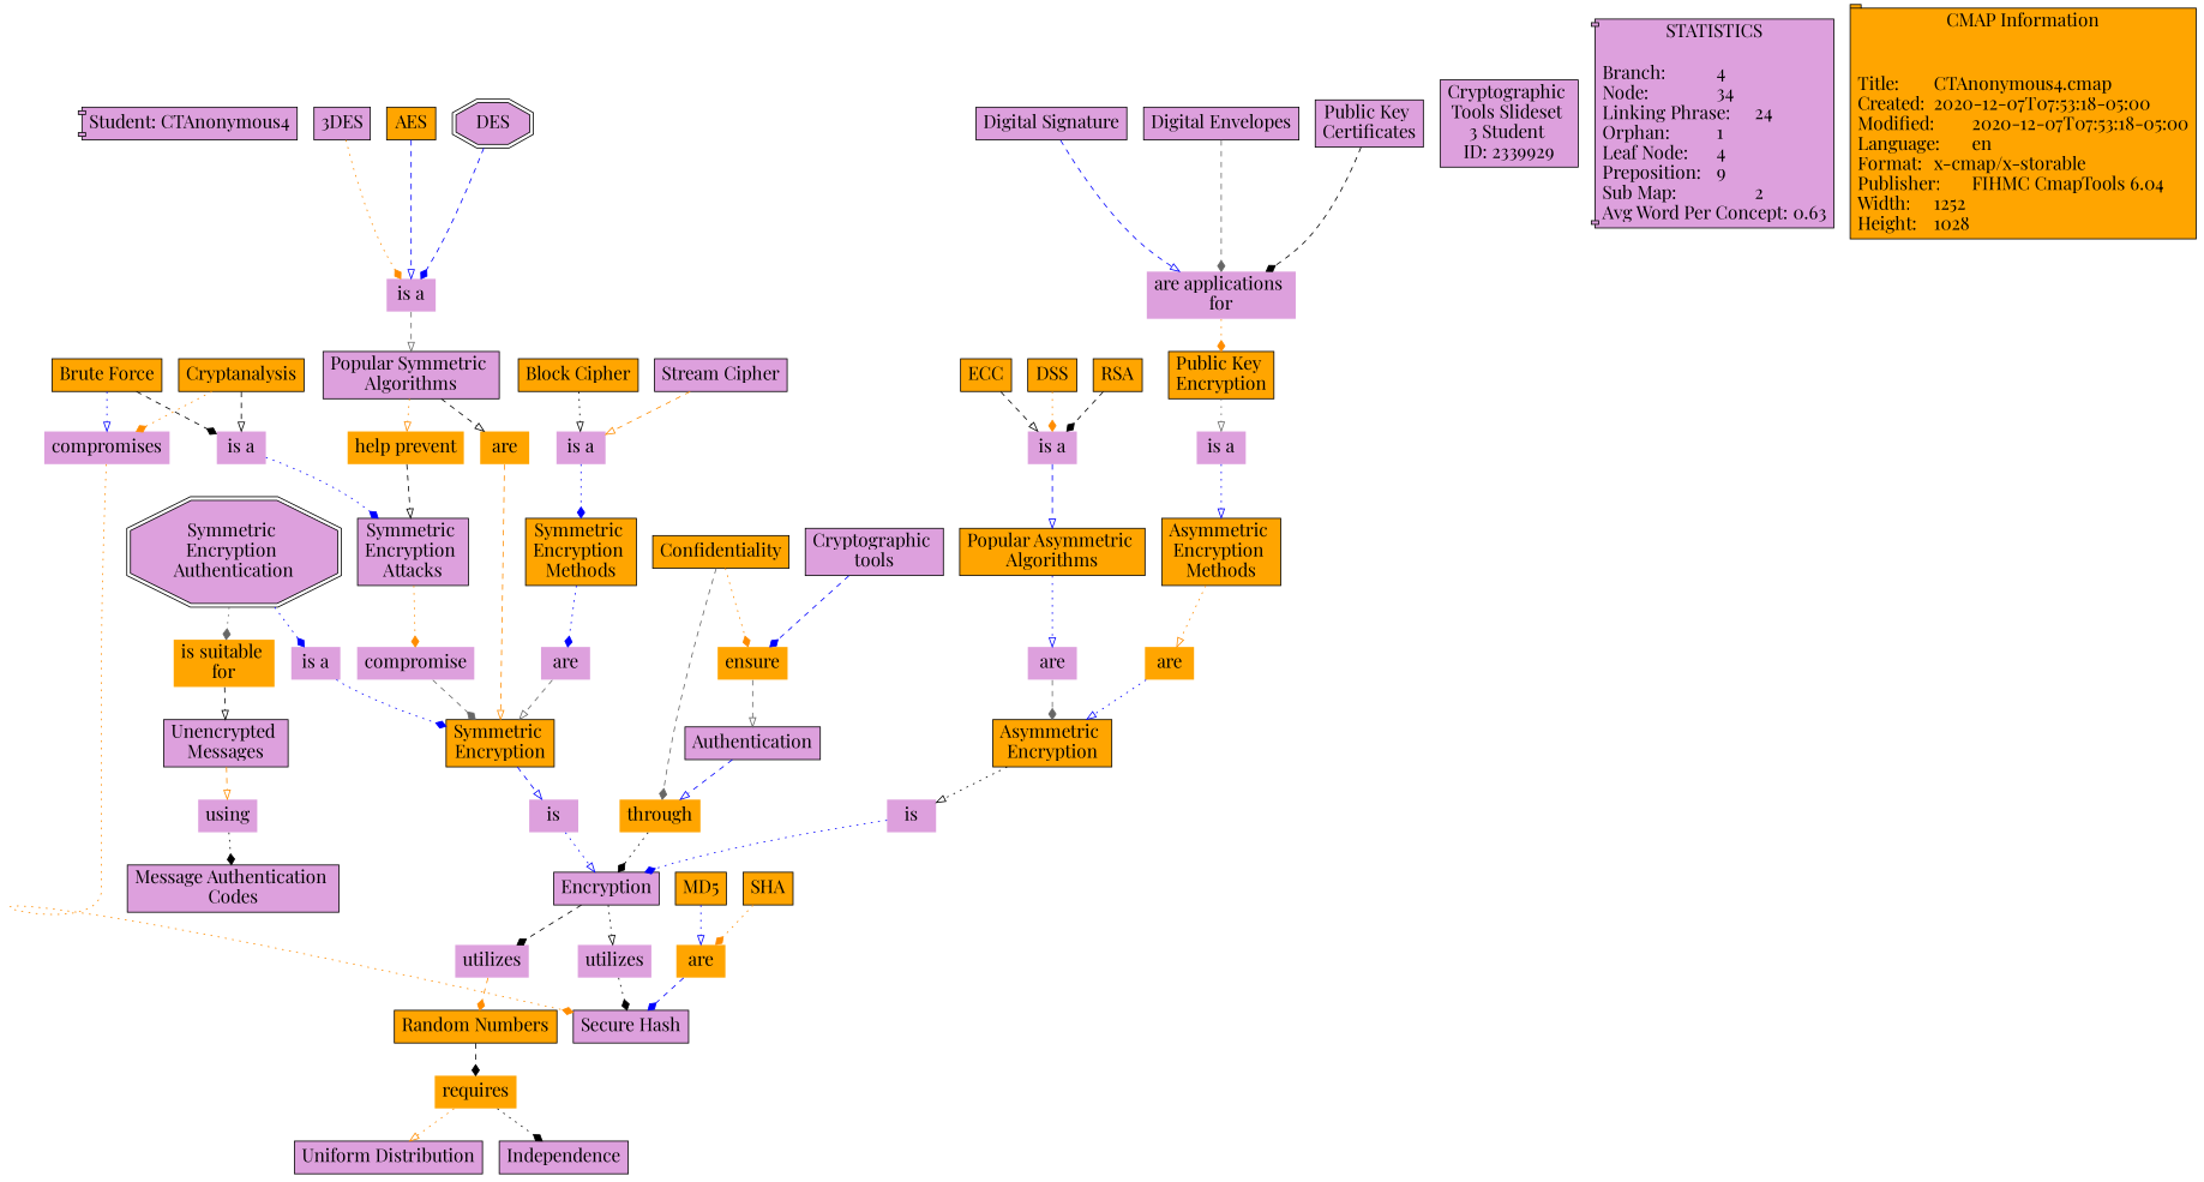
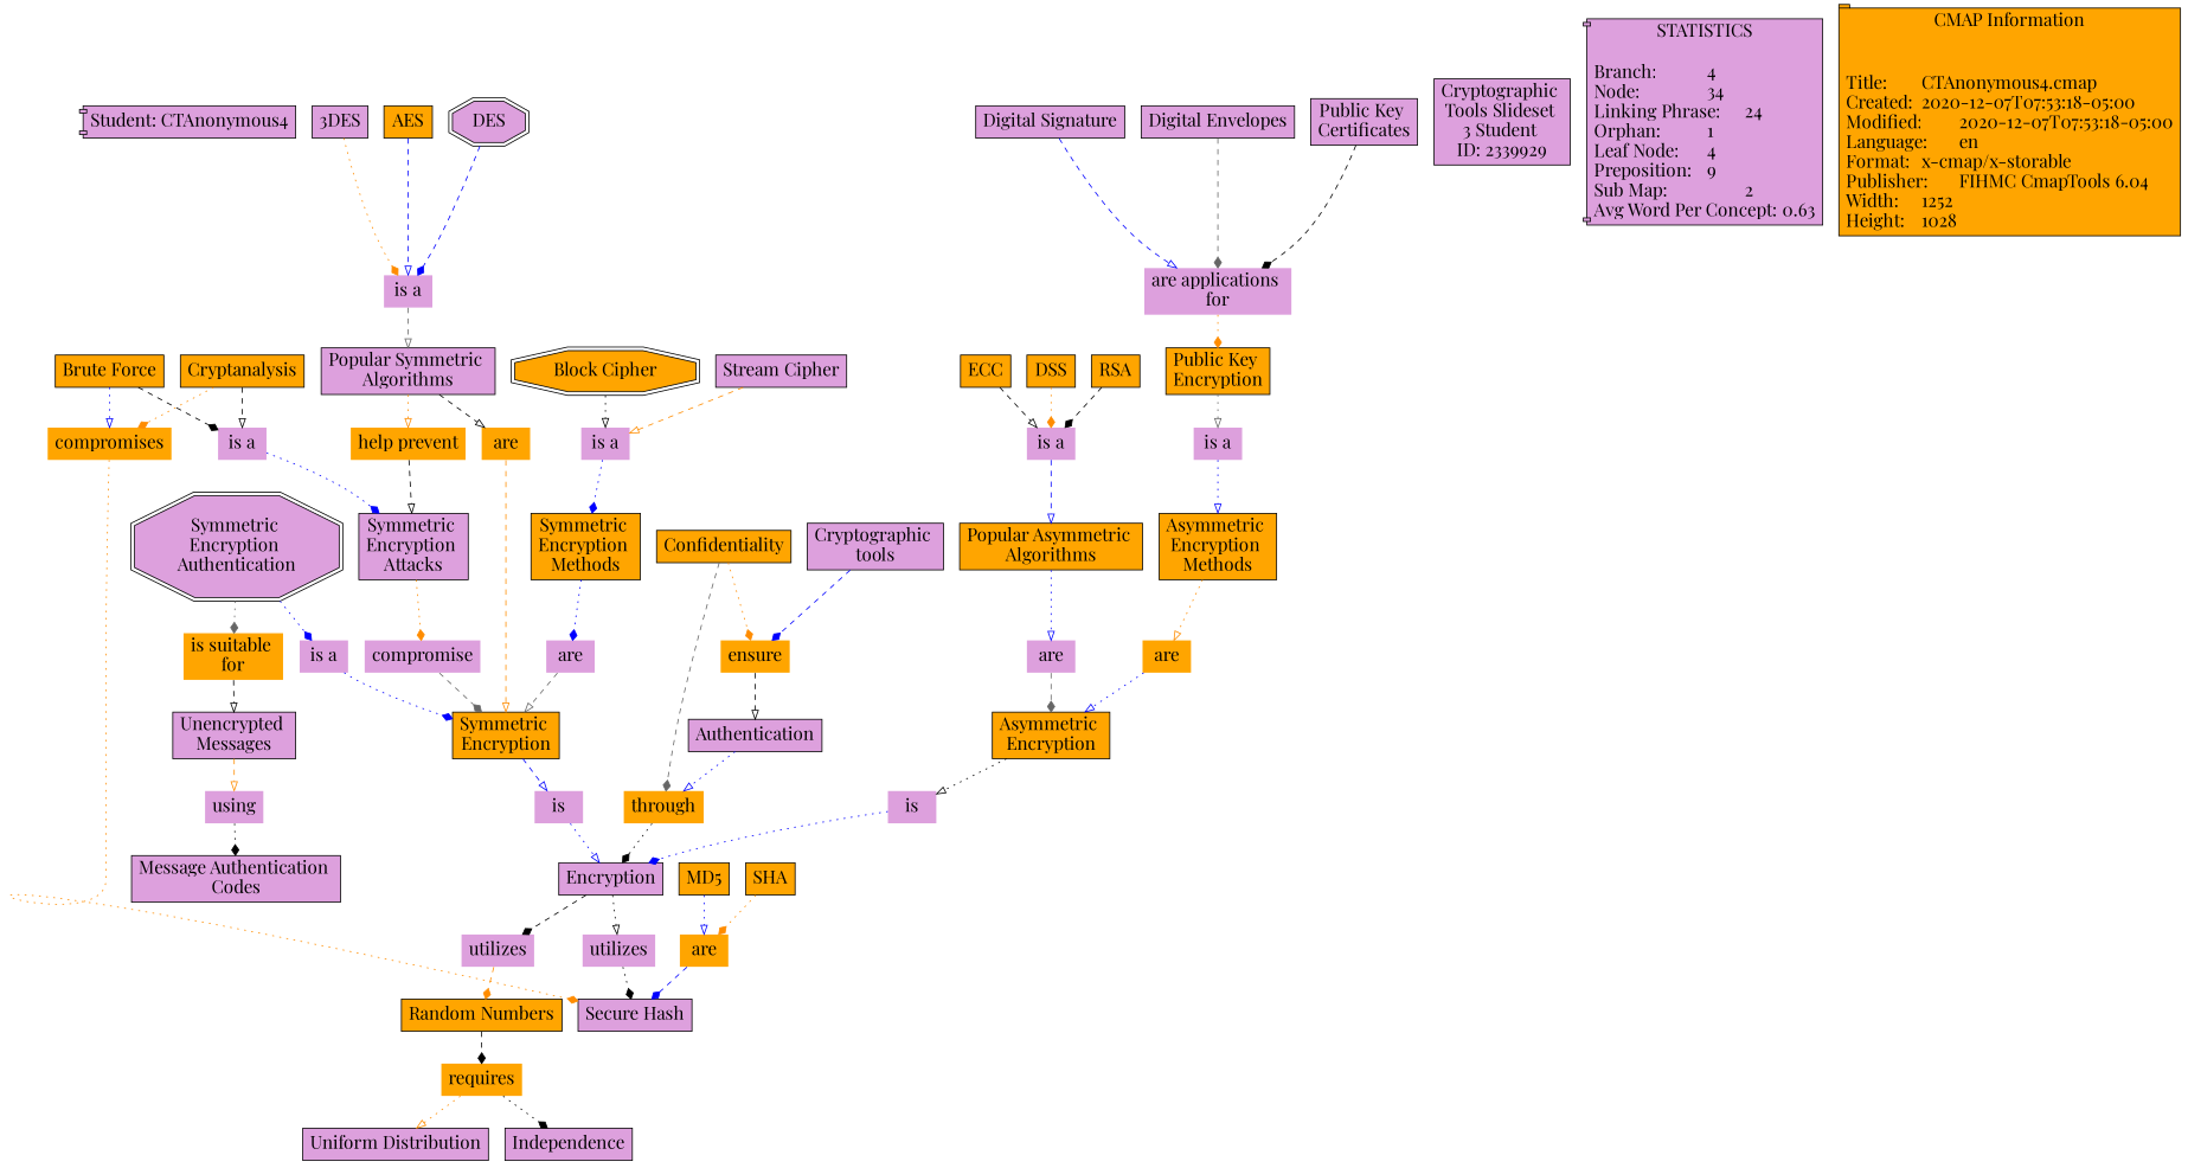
  digraph {
    fontname="Playfair Display"
    node [fillcolor=plum fontname="Playfair Display" fontsize=20 shape=rect style=filled]
    edge [arrowhead=diamond color=blue constraint=true fontname="Playfair Display" style=dotted]
    n1 [label="Student: CTAnonymous4" shape=component]
    n2 [label=Encryption]
    n3 [label=utilizes shape=none]
    n4 [label=utilizes shape=none]
    n5 [label="Secure Hash\n"]
    n6 [fillcolor=orange label="Random Numbers\n"]
    n7 [label="Popular Symmetric \nAlgorithms"]
    n8 [fillcolor=orange label=are shape=none]
    n9 [fillcolor=orange label="help prevent\n" shape=none]
    n10 [fillcolor=orange label="Symmetric \nEncryption"]
    n11 [label="Symmetric \nEncryption \nAttacks"]
    n12 [label=is shape=none]
    n13 [fillcolor=orange label=through shape=none]
    n14 [fillcolor=orange label=requires shape=none]
    n15 [label="Uniform Distribution\n"]
    n16 [label=Independence]
    n17 [label="3DES"]
    n18 [label="is a" shape=none]
    n19 [fillcolor=orange label=are shape=none]
    n20 [fillcolor=orange label=SHA]
    n21 [label=compromise shape=none]
    n22 [label="is a" shape=none]
    n23 [label="Digital Signature\n"]
    n24 [label="are applications \nfor" shape=none]
    n25 [fillcolor=orange label="Public Key \nEncryption"]
    n26 [label="is a" shape=none]
    n27 [label="Symmetric \nEncryption \nAuthentication" shape=doubleoctagon]
    n28 [label="is a" shape=none]
    n29 [fillcolor=orange label="is suitable \nfor" shape=none]
    n30 [label="Unencrypted \nMessages"]
    n31 [fillcolor=orange label=AES]
    n32 [fillcolor=orange label="Asymmetric \nEncryption \nMethods"]
    n33 [fillcolor=orange label=are shape=none]
    n34 [fillcolor=orange label="Asymmetric \nEncryption"]
    n35 [label=is shape=none]
    n36 [label=are shape=none]
-   n37 [label=compromises shape=none]
+   n37 [fillcolor=orange label=compromises shape=none]
    n38 [label="is a" shape=none]
    n39 [fillcolor=orange label="Symmetric \nEncryption \nMethods"]
    n40 [label="Stream Cipher\n"]
    n41 [fillcolor=orange label="Brute Force\n"]
    n42 [fillcolor=orange label=ECC]
    n43 [label="is a" shape=none]
    n44 [fillcolor=orange label="Popular Asymmetric \nAlgorithms"]
    n45 [label=are shape=none]
    n46 [label=using shape=none]
    n47 [label="Message Authentication \nCodes"]
    n48 [fillcolor=orange label=DSS]
    n49 [fillcolor=orange label=MD5]
    n50 [fillcolor=orange label=Cryptanalysis]
    n51 [label="Digital Envelopes\n"]
    n52 [fillcolor=orange label=RSA]
    n53 [fillcolor=orange label=Confidentiality]
    n54 [fillcolor=orange label=ensure shape=none]
    n55 [label=Authentication]
-   n56 [fillcolor=orange label="Block Cipher\n"]
+   n56 [fillcolor=orange label="Block Cipher\n" shape=doubleoctagon]
    n57 [label="Public Key \nCertificates"]
    n58 [label=DES shape=doubleoctagon]
    n59 [label="Cryptographic \ntools"]
    n60 [label="Cryptographic \nTools Slideset \n3 Student \nID: 2339929\n"]
    n61 [Gsplines=true label="STATISTICS\n\lBranch:		4\lNode:		34\lLinking Phrase:	24\lOrphan:		1\lLeaf Node:	4\lPreposition:	9\lSub Map:		2\lAvg Word Per Concept:	0.63\l" shape=component]
    n62 [Gsplines=true fillcolor=orange label="CMAP Information\n\n\lTitle:	CTAnonymous4.cmap\lCreated:	2020-12-07T07:53:18-05:00\lModified:	2020-12-07T07:53:18-05:00\lLanguage:	en\lFormat:	x-cmap/x-storable\lPublisher:	FIHMC CmapTools 6.04\lWidth:	1252\lHeight:	1028\l" shape=tab]
    n2 -> n3 [arrowhead=onormal color=black]
    n2 -> n4 [color=black style=dashed]
    n3 -> n5 [color=black]
    n4 -> n6 [color=darkorange style=dashed]
    n6 -> n14 [color=black style=dashed]
    n7 -> n8 [arrowhead=onormal color=black style=dashed]
    n7 -> n9 [arrowhead=onormal color=darkorange]
    n8 -> n10 [arrowhead=onormal color=darkorange style=dashed]
    n9 -> n11 [arrowhead=onormal color=black style=dashed]
    n10 -> n12 [arrowhead=onormal style=dashed]
    n11 -> n21 [color=darkorange]
    n12 -> n2 [arrowhead=onormal]
    n13 -> n2 [color=black]
    n14 -> n15 [arrowhead=onormal color=darkorange]
    n14 -> n16 [color=black]
    n17 -> n18 [color=darkorange]
    n18 -> n7 [arrowhead=onormal color=gray40 style=dashed]
    n19 -> n5 [style=dashed]
    n20 -> n19 [color=darkorange]
    n21 -> n10 [color=gray40 style=dashed]
    n22 -> n11
    n23 -> n24 [arrowhead=onormal style=dashed]
    n24 -> n25 [color=darkorange]
    n25 -> n26 [arrowhead=onormal color=gray40]
    n26 -> n32 [arrowhead=onormal]
    n27 -> n28
    n27 -> n29 [color=gray40]
    n28 -> n10
    n29 -> n30 [arrowhead=onormal color=black style=dashed]
    n30 -> n46 [arrowhead=onormal color=darkorange style=dashed]
    n31 -> n18 [arrowhead=onormal style=dashed]
    n32 -> n33 [arrowhead=onormal color=darkorange]
    n33 -> n34 [arrowhead=onormal]
    n34 -> n35 [arrowhead=onormal color=black]
    n35 -> n2
    n36 -> n10 [arrowhead=onormal color=gray40 style=dashed]
    n37 -> n5 [color=darkorange]
    n38 -> n39
    n39 -> n36
    n40 -> n38 [arrowhead=onormal color=darkorange style=dashed]
    n41 -> n22 [color=black style=dashed]
    n41 -> n37 [arrowhead=onormal]
    n42 -> n43 [arrowhead=onormal color=black style=dashed]
    n43 -> n44 [arrowhead=onormal style=dashed]
    n44 -> n45 [arrowhead=onormal]
    n45 -> n34 [color=gray40 style=dashed]
    n46 -> n47 [color=black]
    n48 -> n43 [color=darkorange]
    n49 -> n19 [arrowhead=onormal]
    n50 -> n22 [arrowhead=onormal color=black style=dashed]
    n50 -> n37 [color=darkorange]
    n51 -> n24 [color=gray40 style=dashed]
    n52 -> n43 [color=black style=dashed]
    n53 -> n13 [color=gray40 style=dashed]
    n53 -> n54 [color=darkorange]
-   n54 -> n55 [arrowhead=onormal color=gray40 style=dashed]
-   n55 -> n13 [arrowhead=onormal style=dashed]
+   n54 -> n55 [arrowhead=onormal color=black style=dashed]
+   n55 -> n13 [arrowhead=onormal]
    n56 -> n38 [arrowhead=onormal color=black]
    n57 -> n24 [color=black style=dashed]
    n58 -> n18 [style=dashed]
    n59 -> n54 [style=dashed]
  }
